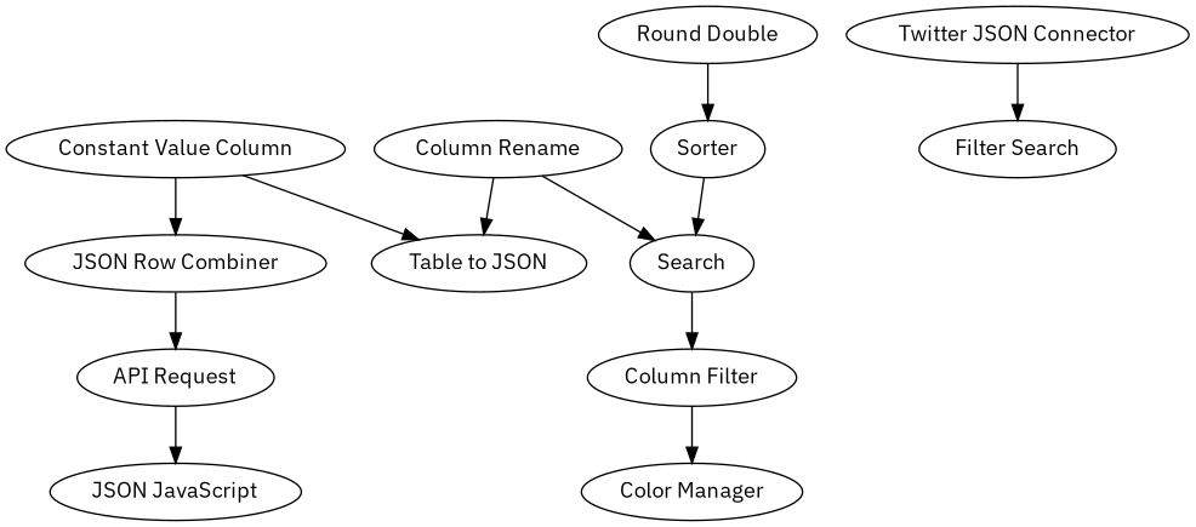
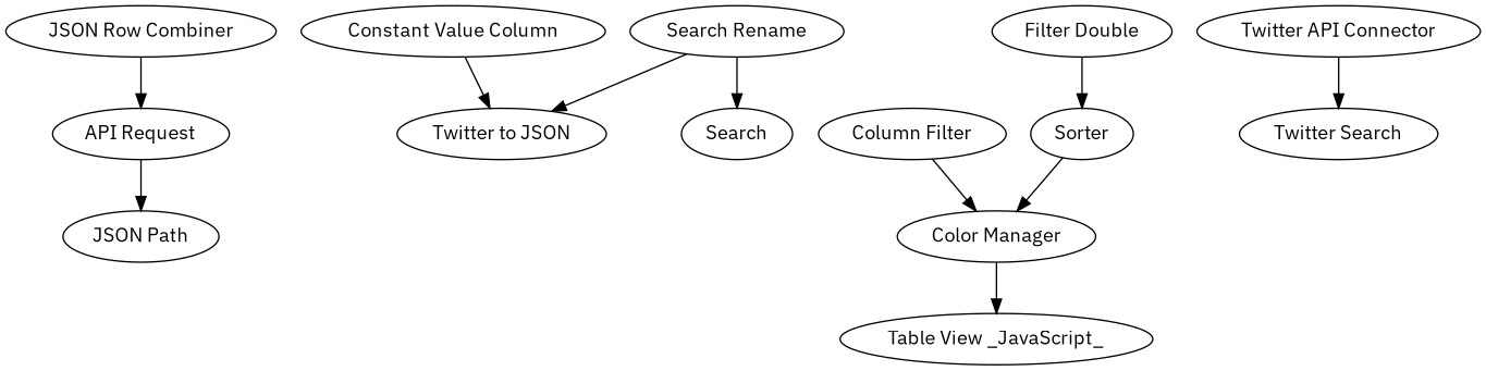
  digraph {
    fontname="IBM Plex Sans"
    rankdir=TB
    node [fontname="IBM Plex Sans"]
    edge [fontname="IBM Plex Sans"]
    n1 [label="API Request"]
-   n2 [label="JSON JavaScript"]
-   n3 [label="Table to JSON"]
+   n2 [label="JSON Path"]
+   n3 [label="Twitter to JSON"]
    n4 [label="Constant Value Column"]
    n5 [label="JSON Row Combiner"]
    n6 [label="Column Filter"]
    n7 [label="Color Manager"]
-   n8 [label="Round Double"]
+   n8 [label="Filter Double"]
    n9 [label=Sorter]
-   n10 [label="Column Rename"]
+   n10 [label="Search Rename"]
    n11 [label=Search]
-   n13 [label="Twitter JSON Connector"]
-   n14 [label="Filter Search"]
+   n12 [label="Table View _JavaScript_"]
+   n13 [label="Twitter API Connector"]
+   n14 [label="Twitter Search"]
    n1 -> n2
    n4 -> n3
-   n4 -> n5
    n5 -> n1
    n6 -> n7
+   n7 -> n12
    n8 -> n9
-   n9 -> n11
+   n9 -> n7
    n10 -> n3
    n10 -> n11
-   n11 -> n6
    n13 -> n14
  }
